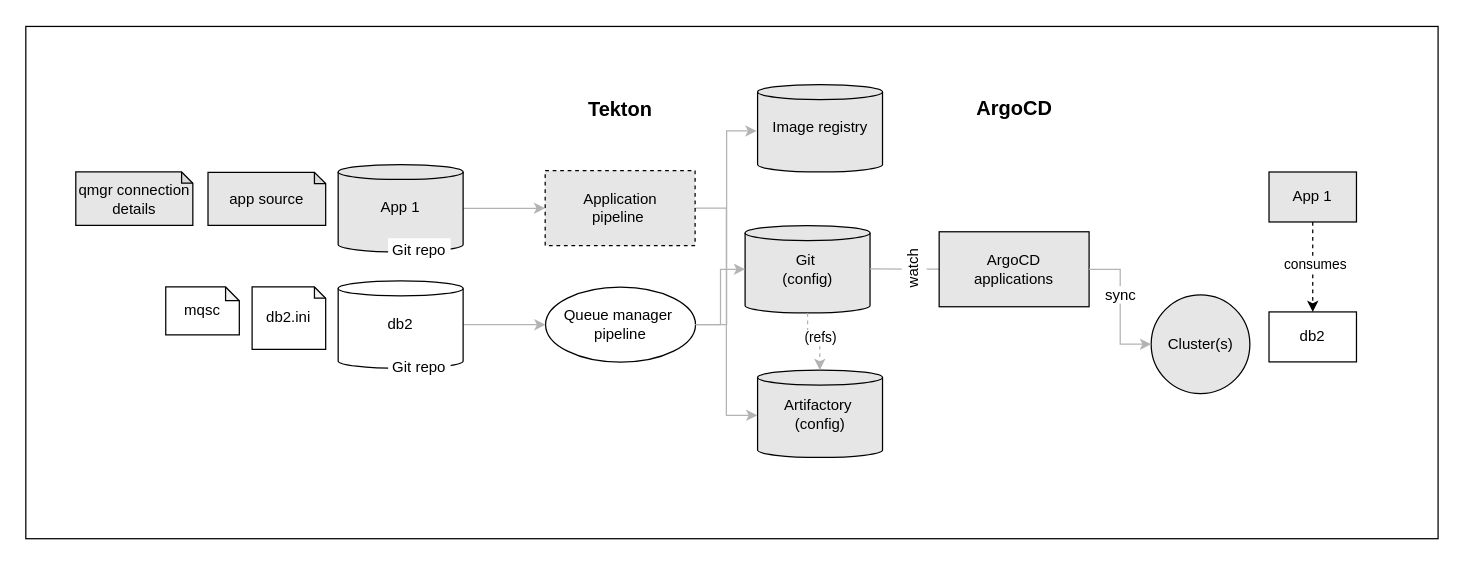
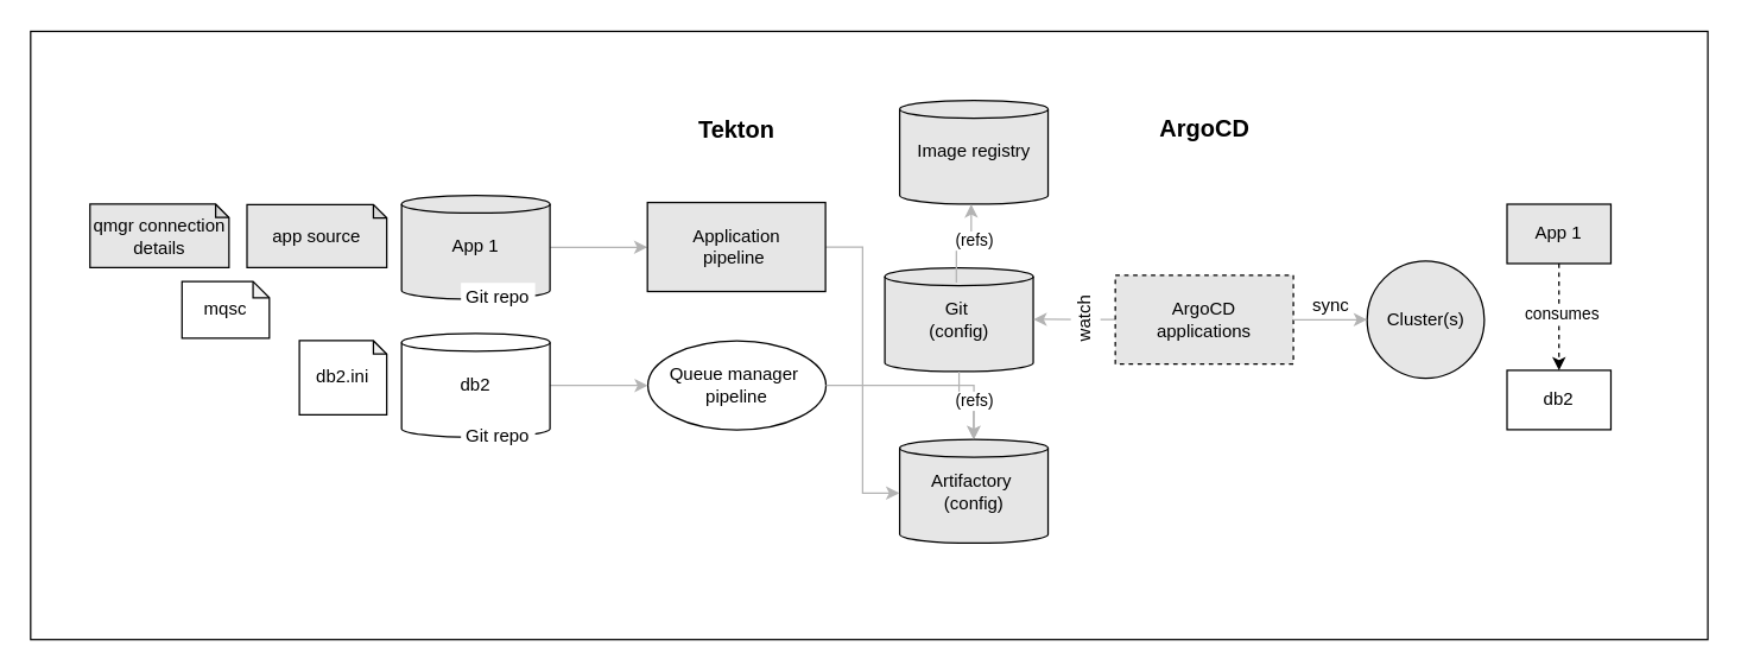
  <mxCell id="0" />
  <mxCell id="1" parent="0" />
  <mxCell id="2" value="" style="rounded=0;whiteSpace=wrap;html=1;strokeWidth=1;fillColor=none;" parent="1" vertex="1"><mxGeometry x="20" y="20.66" width="1130.32" height="410" as="geometry" /></mxCell>
  <mxCell id="3" value="Queue manager&amp;nbsp;&lt;br&gt;pipeline" style="ellipse;whiteSpace=wrap;html=1;strokeWidth=1;fillColor=#ffffff;fontSize=12;fontColor=#000000;" parent="1" vertex="1"><mxGeometry x="436" y="229.34" width="120" height="60" as="geometry" /></mxCell>
  <mxCell id="4" value="Image registry" style="shape=cylinder2;whiteSpace=wrap;html=1;boundedLbl=1;backgroundOutline=1;size=6.0;strokeWidth=1;fontSize=12;fontColor=#000000;fillColor=#E6E6E6;" parent="1" vertex="1"><mxGeometry x="605.68" y="67.16" width="100" height="70" as="geometry" /></mxCell>
- <mxCell id="5" style="edgeStyle=orthogonalEdgeStyle;rounded=0;orthogonalLoop=1;jettySize=auto;html=1;entryX=-0.008;entryY=0.531;entryDx=0;entryDy=0;entryPerimeter=0;strokeColor=#B3B3B3;fontSize=12;fontColor=#000000;" parent="1" source="3" target="4" edge="1"><mxGeometry relative="1" as="geometry" /></mxCell>
  <mxCell id="6" value="Git&amp;nbsp;&lt;br&gt;(config)" style="shape=cylinder2;whiteSpace=wrap;html=1;boundedLbl=1;backgroundOutline=1;size=6.0;strokeWidth=1;fontSize=12;fontColor=#000000;fillColor=#E6E6E6;" parent="1" vertex="1"><mxGeometry x="595.68" y="180" width="100" height="70" as="geometry" /></mxCell>
- <mxCell id="7" style="edgeStyle=orthogonalEdgeStyle;rounded=0;orthogonalLoop=1;jettySize=auto;html=1;strokeColor=#B3B3B3;fontSize=12;fontColor=#000000;" parent="1" source="3" target="6" edge="1"><mxGeometry relative="1" as="geometry" /></mxCell>
- <mxCell id="8" style="edgeStyle=orthogonalEdgeStyle;rounded=0;orthogonalLoop=1;jettySize=auto;html=1;strokeColor=#B3B3B3;fontSize=12;fontColor=#000000;entryX=1.001;entryY=0.497;entryDx=0;entryDy=0;entryPerimeter=0;endArrow=none;" parent="1" source="9" target="6" edge="1"><mxGeometry relative="1" as="geometry"><mxPoint x="710" y="215" as="targetPoint" /><Array as="points"><mxPoint x="728" y="215" /></Array></mxGeometry></mxCell>
- <mxCell id="9" value="ArgoCD&lt;br&gt;applications" style="rounded=0;whiteSpace=wrap;html=1;strokeWidth=1;fontSize=12;fontColor=#000000;fillColor=#E6E6E6;" parent="1" vertex="1"><mxGeometry x="751" y="185" width="120" height="60" as="geometry" /></mxCell>
- <mxCell id="10" value="Cluster(s)" style="ellipse;whiteSpace=wrap;html=1;aspect=fixed;strokeWidth=1;fontSize=12;fontColor=#000000;fillColor=#E6E6E6;" parent="1" vertex="1"><mxGeometry x="920.68" y="235.5" width="79" height="79" as="geometry" /></mxCell>
+ <mxCell id="7" style="edgeStyle=orthogonalEdgeStyle;rounded=0;orthogonalLoop=1;jettySize=auto;html=1;strokeColor=#B3B3B3;fontSize=12;fontColor=#000000;" parent="1" source="3" target="14" edge="1"><mxGeometry relative="1" as="geometry" /></mxCell>
+ <mxCell id="8" style="edgeStyle=orthogonalEdgeStyle;rounded=0;orthogonalLoop=1;jettySize=auto;html=1;strokeColor=#B3B3B3;fontSize=12;fontColor=#000000;entryX=1.001;entryY=0.497;entryDx=0;entryDy=0;entryPerimeter=0;" parent="1" source="9" target="6" edge="1"><mxGeometry relative="1" as="geometry"><mxPoint x="710" y="215" as="targetPoint" /><Array as="points"><mxPoint x="728" y="215" /></Array></mxGeometry></mxCell>
+ <mxCell id="9" value="ArgoCD&lt;br&gt;applications" style="rounded=0;whiteSpace=wrap;html=1;strokeWidth=1;fontSize=12;fontColor=#000000;fillColor=#E6E6E6;dashed=1;" parent="1" vertex="1"><mxGeometry x="751" y="185" width="120" height="60" as="geometry" /></mxCell>
+ <mxCell id="10" value="Cluster(s)" style="ellipse;whiteSpace=wrap;html=1;aspect=fixed;strokeWidth=1;fontSize=12;fontColor=#000000;fillColor=#E6E6E6;" parent="1" vertex="1"><mxGeometry x="920.68" y="175.5" width="79" height="79" as="geometry" /></mxCell>
  <mxCell id="11" value="sync" style="edgeStyle=orthogonalEdgeStyle;rounded=0;orthogonalLoop=1;jettySize=auto;html=1;strokeColor=#B3B3B3;fontSize=12;fontColor=#000000;verticalAlign=bottom;labelPosition=center;verticalLabelPosition=top;align=center;" parent="1" source="9" target="10" edge="1"><mxGeometry relative="1" as="geometry" /></mxCell>
  <mxCell id="12" value="Tekton" style="text;html=1;strokeColor=none;fillColor=none;align=center;verticalAlign=middle;whiteSpace=wrap;rounded=0;fontSize=16;fontColor=#000000;fontStyle=1" parent="1" vertex="1"><mxGeometry x="475.68" y="77" width="40" height="20" as="geometry" /></mxCell>
  <mxCell id="13" value="ArgoCD" style="text;html=1;strokeColor=none;fillColor=none;align=center;verticalAlign=middle;whiteSpace=wrap;rounded=0;fontSize=16;fontColor=#000000;fontStyle=1" parent="1" vertex="1"><mxGeometry x="766.75" y="76.01" width="88.5" height="20" as="geometry" /></mxCell>
  <mxCell id="14" value="Artifactory&amp;nbsp;&lt;br&gt;(config)" style="shape=cylinder2;whiteSpace=wrap;html=1;boundedLbl=1;backgroundOutline=1;size=6.0;strokeWidth=1;fontSize=12;fontColor=#000000;fillColor=#E6E6E6;" parent="1" vertex="1"><mxGeometry x="605.68" y="295.66" width="100" height="70" as="geometry" /></mxCell>
  <mxCell id="15" style="edgeStyle=orthogonalEdgeStyle;rounded=0;orthogonalLoop=1;jettySize=auto;html=1;startArrow=none;endArrow=classic;strokeColor=#B3B3B3;fontFamily=Helvetica;fontColor=#000000;entryX=-0.002;entryY=0.518;entryDx=0;entryDy=0;entryPerimeter=0;fontSize=12;exitX=1;exitY=0.5;exitDx=0;exitDy=0;" parent="1" source="32" target="14" edge="1"><mxGeometry relative="1" as="geometry" /></mxCell>
- <mxCell id="16" style="edgeStyle=orthogonalEdgeStyle;rounded=0;orthogonalLoop=1;jettySize=auto;html=1;startArrow=none;endArrow=classic;strokeColor=#B3B3B3;fontFamily=Helvetica;fontColor=#000000;fontSize=12;endFill=1;entryX=0.498;entryY=0;entryDx=0;entryDy=0;entryPerimeter=0;dashed=1;" parent="1" source="6" target="14" edge="1"><mxGeometry relative="1" as="geometry"><mxPoint x="655.68" y="285.66" as="targetPoint" /></mxGeometry></mxCell>
+ <mxCell id="16" style="edgeStyle=orthogonalEdgeStyle;rounded=0;orthogonalLoop=1;jettySize=auto;html=1;startArrow=none;endArrow=classic;strokeColor=#B3B3B3;fontFamily=Helvetica;fontColor=#000000;fontSize=12;endFill=1;entryX=0.498;entryY=0;entryDx=0;entryDy=0;entryPerimeter=0;" parent="1" source="6" target="14" edge="1"><mxGeometry relative="1" as="geometry"><mxPoint x="655.68" y="285.66" as="targetPoint" /></mxGeometry></mxCell>
  <mxCell id="17" value="&amp;nbsp;(refs)&amp;nbsp;" style="edgeLabel;html=1;align=center;verticalAlign=middle;resizable=0;points=[];fontFamily=Helvetica;fontColor=#000000;" parent="16" vertex="1" connectable="0"><mxGeometry x="0.659" relative="1" as="geometry"><mxPoint x="0.2" y="-17.18" as="offset" /></mxGeometry></mxCell>
  <mxCell id="18" style="edgeStyle=orthogonalEdgeStyle;rounded=0;orthogonalLoop=1;jettySize=auto;html=1;entryX=0;entryY=0.5;entryDx=0;entryDy=0;fillColor=#f5f5f5;strokeColor=#B3B3B3;" parent="1" source="19" target="3" edge="1"><mxGeometry relative="1" as="geometry" /></mxCell>
  <mxCell id="19" value="db2" style="shape=cylinder2;whiteSpace=wrap;html=1;boundedLbl=1;backgroundOutline=1;size=6.0;strokeWidth=1;fillColor=#ffffff;fontSize=12;fontColor=#000000;" parent="1" vertex="1"><mxGeometry x="270" y="224.33" width="100" height="70" as="geometry" /></mxCell>
  <mxCell id="20" style="edgeStyle=orthogonalEdgeStyle;rounded=0;orthogonalLoop=1;jettySize=auto;html=1;fillColor=#f5f5f5;strokeColor=#b3b3b3;" parent="1" source="21" target="32" edge="1"><mxGeometry relative="1" as="geometry"><Array as="points"><mxPoint x="420" y="166" /><mxPoint x="420" y="166" /></Array></mxGeometry></mxCell>
  <mxCell id="21" value="App 1" style="shape=cylinder2;whiteSpace=wrap;html=1;boundedLbl=1;backgroundOutline=1;size=6.0;strokeWidth=1;fontSize=12;fontColor=#000000;fillColor=#E6E6E6;" parent="1" vertex="1"><mxGeometry x="270" y="131.16" width="100" height="70" as="geometry" /></mxCell>
  <mxCell id="22" value="qmgr connection details" style="shape=note;whiteSpace=wrap;html=1;backgroundOutline=1;darkOpacity=0.05;size=9;fillColor=#E6E6E6;" parent="1" vertex="1"><mxGeometry x="60" y="137.16" width="93.68" height="42.71" as="geometry" /></mxCell>
  <mxCell id="23" value="Git repo" style="text;html=1;align=center;verticalAlign=middle;whiteSpace=wrap;rounded=0;fillColor=#ffffff;" parent="1" vertex="1"><mxGeometry x="310" y="190.16" width="50" height="20" as="geometry" /></mxCell>
- <mxCell id="24" value="mqsc" style="shape=note;whiteSpace=wrap;html=1;backgroundOutline=1;darkOpacity=0.05;fillColor=none;size=11;" parent="1" vertex="1"><mxGeometry x="132" y="229.19" width="58.878" height="38.273" as="geometry" /></mxCell>
+ <mxCell id="24" value="mqsc" style="shape=note;whiteSpace=wrap;html=1;backgroundOutline=1;darkOpacity=0.05;fillColor=none;size=11;" parent="1" vertex="1"><mxGeometry x="122" y="189.19" width="58.878" height="38.273" as="geometry" /></mxCell>
  <mxCell id="25" value="db2.ini" style="shape=note;whiteSpace=wrap;html=1;backgroundOutline=1;darkOpacity=0.05;fillColor=none;size=9;" parent="1" vertex="1"><mxGeometry x="201.122" y="229.19" width="58.878" height="50" as="geometry" /></mxCell>
  <mxCell id="26" value="app source" style="shape=note;whiteSpace=wrap;html=1;backgroundOutline=1;darkOpacity=0.05;size=9;fillColor=#E6E6E6;" parent="1" vertex="1"><mxGeometry x="165.82" y="137.37" width="94.18" height="42.5" as="geometry" /></mxCell>
  <mxCell id="27" value="db2" style="rounded=0;whiteSpace=wrap;html=1;fillColor=#ffffff;" parent="1" vertex="1"><mxGeometry x="1015" y="249.15" width="70" height="40" as="geometry" /></mxCell>
  <mxCell id="28" style="edgeStyle=orthogonalEdgeStyle;rounded=0;orthogonalLoop=1;jettySize=auto;html=1;dashed=1;" parent="1" source="30" target="27" edge="1"><mxGeometry relative="1" as="geometry" /></mxCell>
  <mxCell id="29" value="consumes" style="edgeLabel;html=1;align=center;verticalAlign=middle;resizable=0;points=[];" parent="28" vertex="1" connectable="0"><mxGeometry x="-0.088" y="1" relative="1" as="geometry"><mxPoint as="offset" /></mxGeometry></mxCell>
  <mxCell id="30" value="App 1" style="rounded=0;whiteSpace=wrap;html=1;fillColor=#E6E6E6;" parent="1" vertex="1"><mxGeometry x="1015" y="137.16" width="70" height="40" as="geometry" /></mxCell>
  <mxCell id="31" value="Git repo" style="text;html=1;align=center;verticalAlign=middle;whiteSpace=wrap;rounded=0;fillColor=#ffffff;" parent="1" vertex="1"><mxGeometry x="310" y="284.33" width="50" height="20" as="geometry" /></mxCell>
- <mxCell id="32" value="Application &lt;br&gt;pipeline&amp;nbsp;" style="rounded=0;whiteSpace=wrap;html=1;strokeWidth=1;fontSize=12;fontColor=#000000;fillColor=#E6E6E6;dashed=1;" parent="1" vertex="1"><mxGeometry x="435.68" y="136.01" width="120" height="60" as="geometry" /></mxCell>
+ <mxCell id="32" value="Application &lt;br&gt;pipeline&amp;nbsp;" style="rounded=0;whiteSpace=wrap;html=1;strokeWidth=1;fontSize=12;fontColor=#000000;fillColor=#E6E6E6;" parent="1" vertex="1"><mxGeometry x="435.68" y="136.01" width="120" height="60" as="geometry" /></mxCell>
  <mxCell id="33" value="watch" style="text;html=1;strokeColor=none;align=center;verticalAlign=middle;whiteSpace=wrap;rounded=0;fontSize=12;rotation=-90;fillColor=#ffffff;" parent="1" vertex="1"><mxGeometry x="711" y="204.33" width="40" height="20" as="geometry" /></mxCell>
+ <mxCell id="34" style="edgeStyle=orthogonalEdgeStyle;rounded=0;orthogonalLoop=1;jettySize=auto;html=1;startArrow=none;endArrow=classic;strokeColor=#B3B3B3;fontFamily=Helvetica;fontColor=#000000;fontSize=12;endFill=1;entryX=0.482;entryY=1.001;entryDx=0;entryDy=0;entryPerimeter=0;exitX=0.482;exitY=0.143;exitDx=0;exitDy=0;exitPerimeter=0;" parent="1" source="6" target="4" edge="1"><mxGeometry relative="1" as="geometry"><mxPoint x="665.48" y="305.66" as="targetPoint" /><mxPoint x="654" y="180" as="sourcePoint" /></mxGeometry></mxCell>
+ <mxCell id="35" value="&amp;nbsp;(refs)&amp;nbsp;" style="edgeLabel;html=1;align=center;verticalAlign=middle;resizable=0;points=[];fontFamily=Helvetica;fontColor=#000000;" parent="34" vertex="1" connectable="0"><mxGeometry x="0.659" relative="1" as="geometry"><mxPoint x="1.8" y="13.88" as="offset" /></mxGeometry></mxCell>
